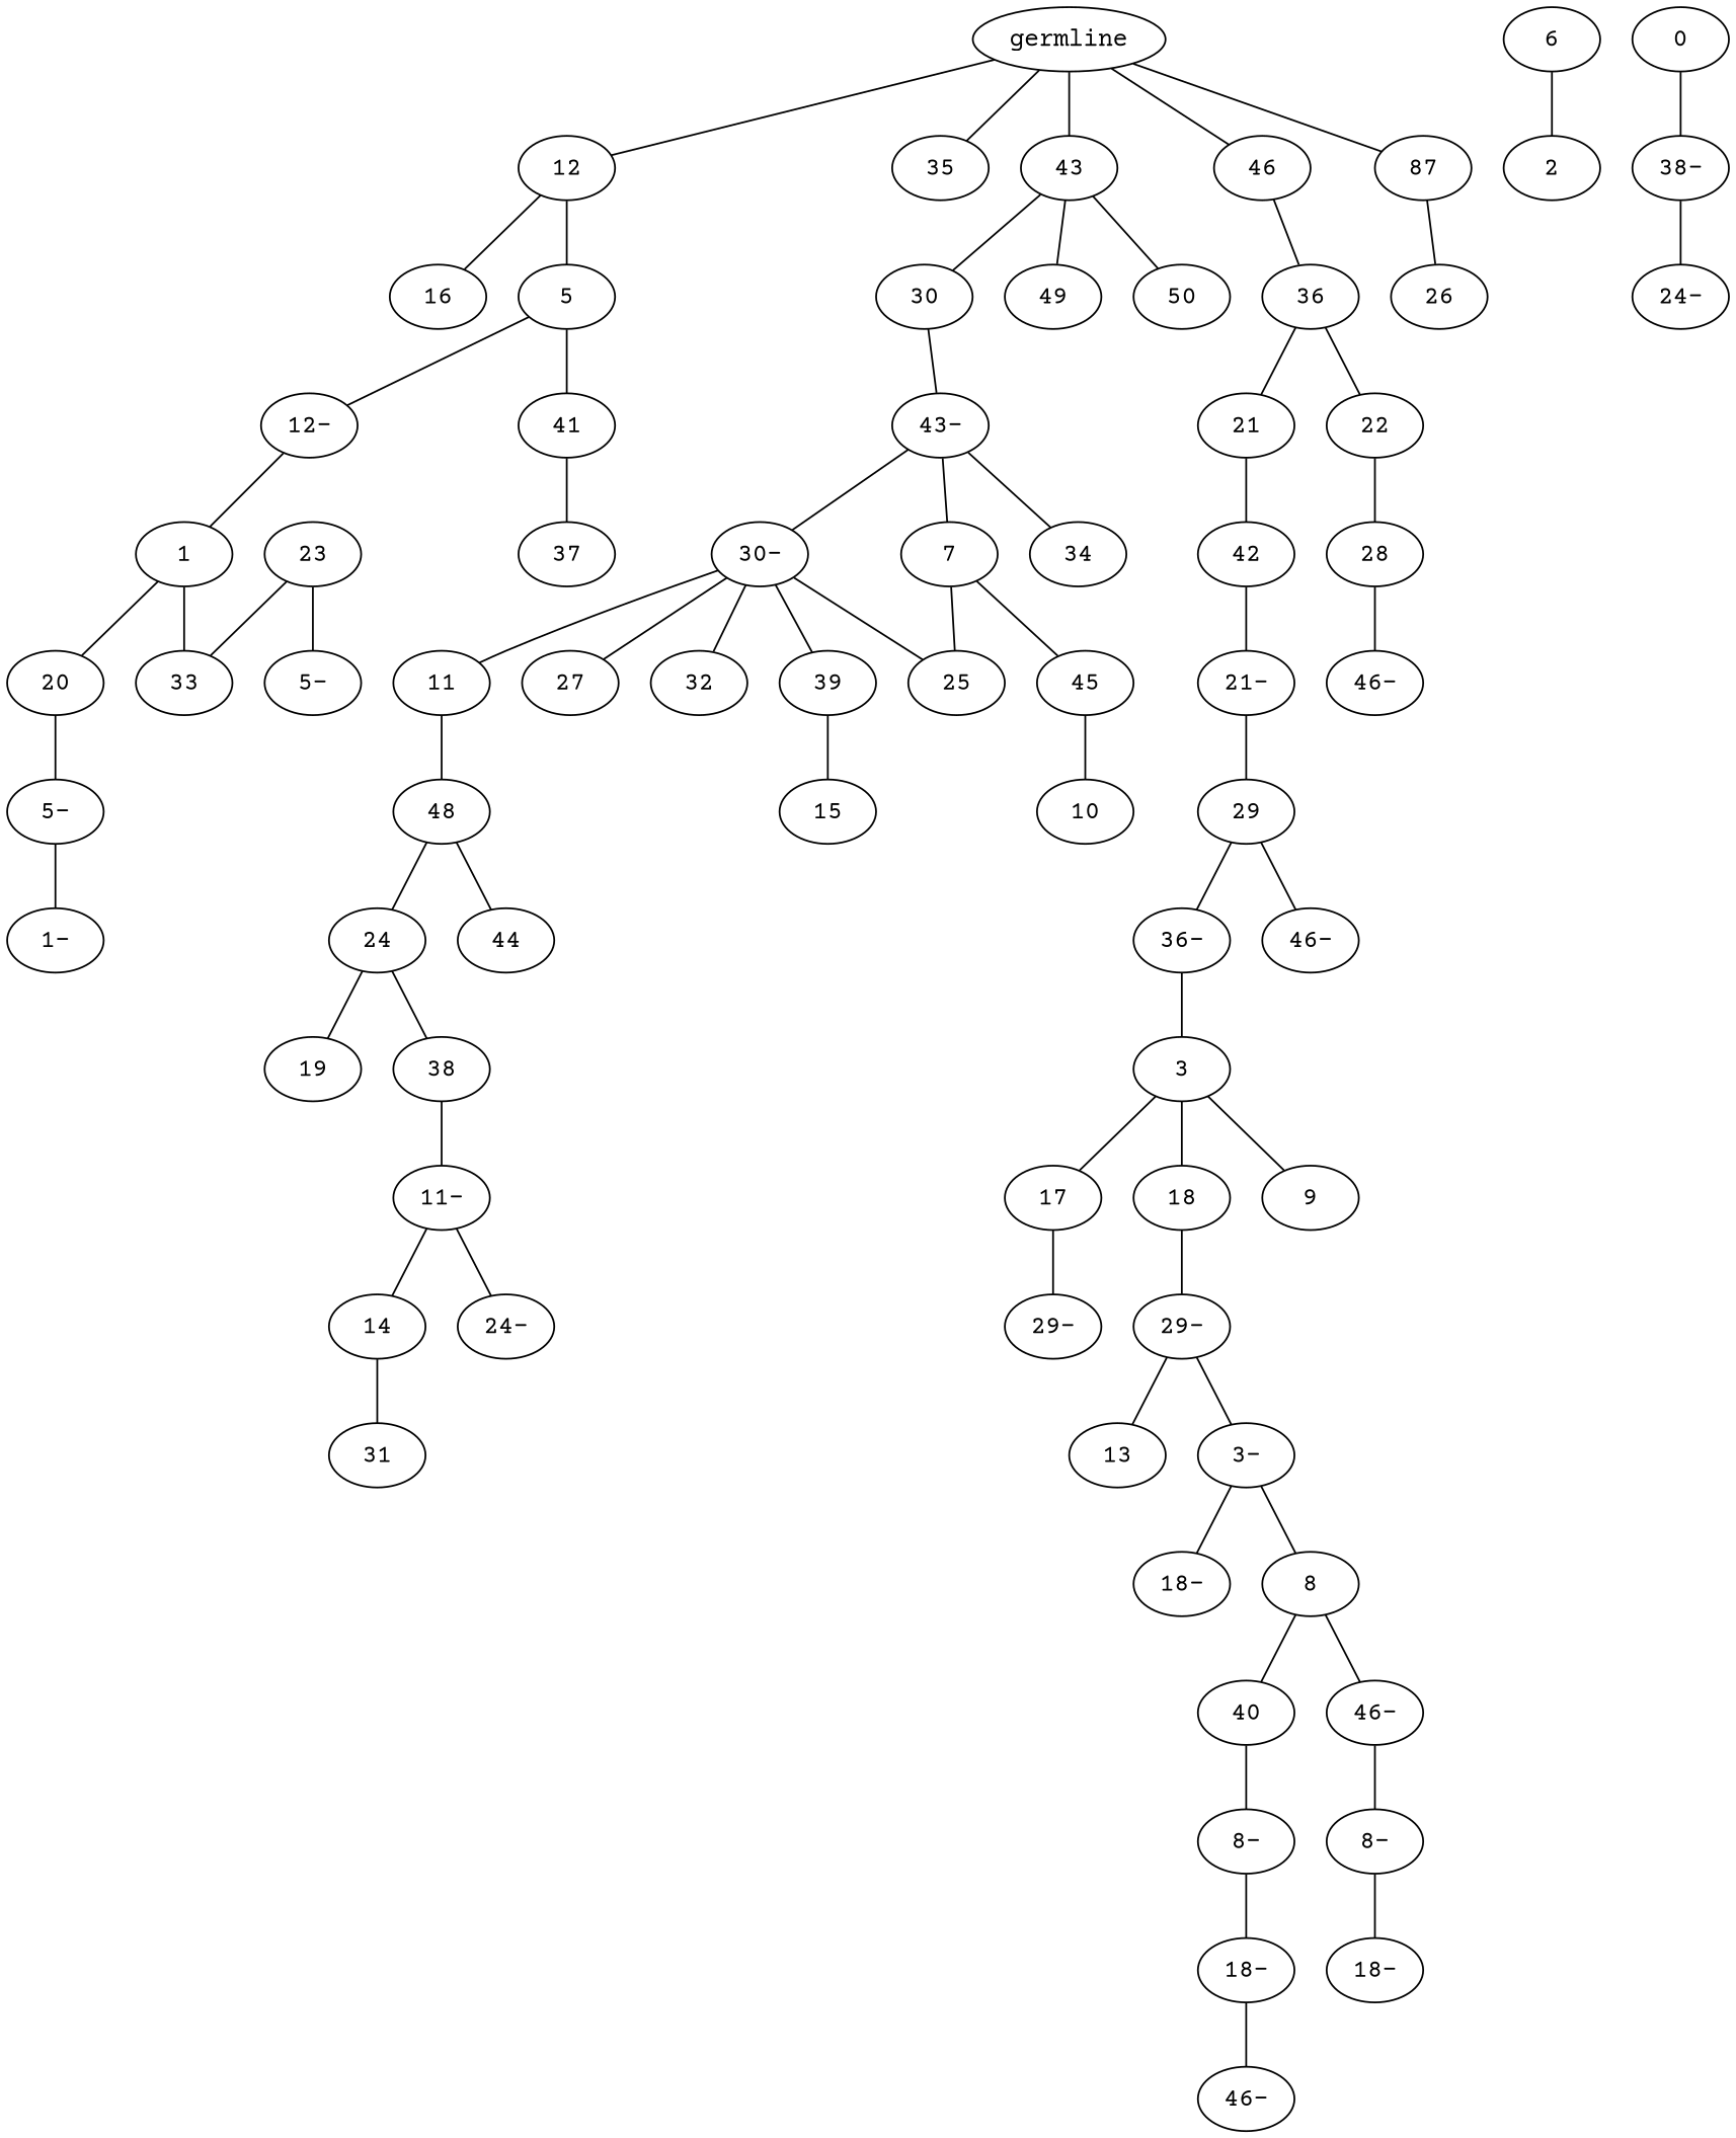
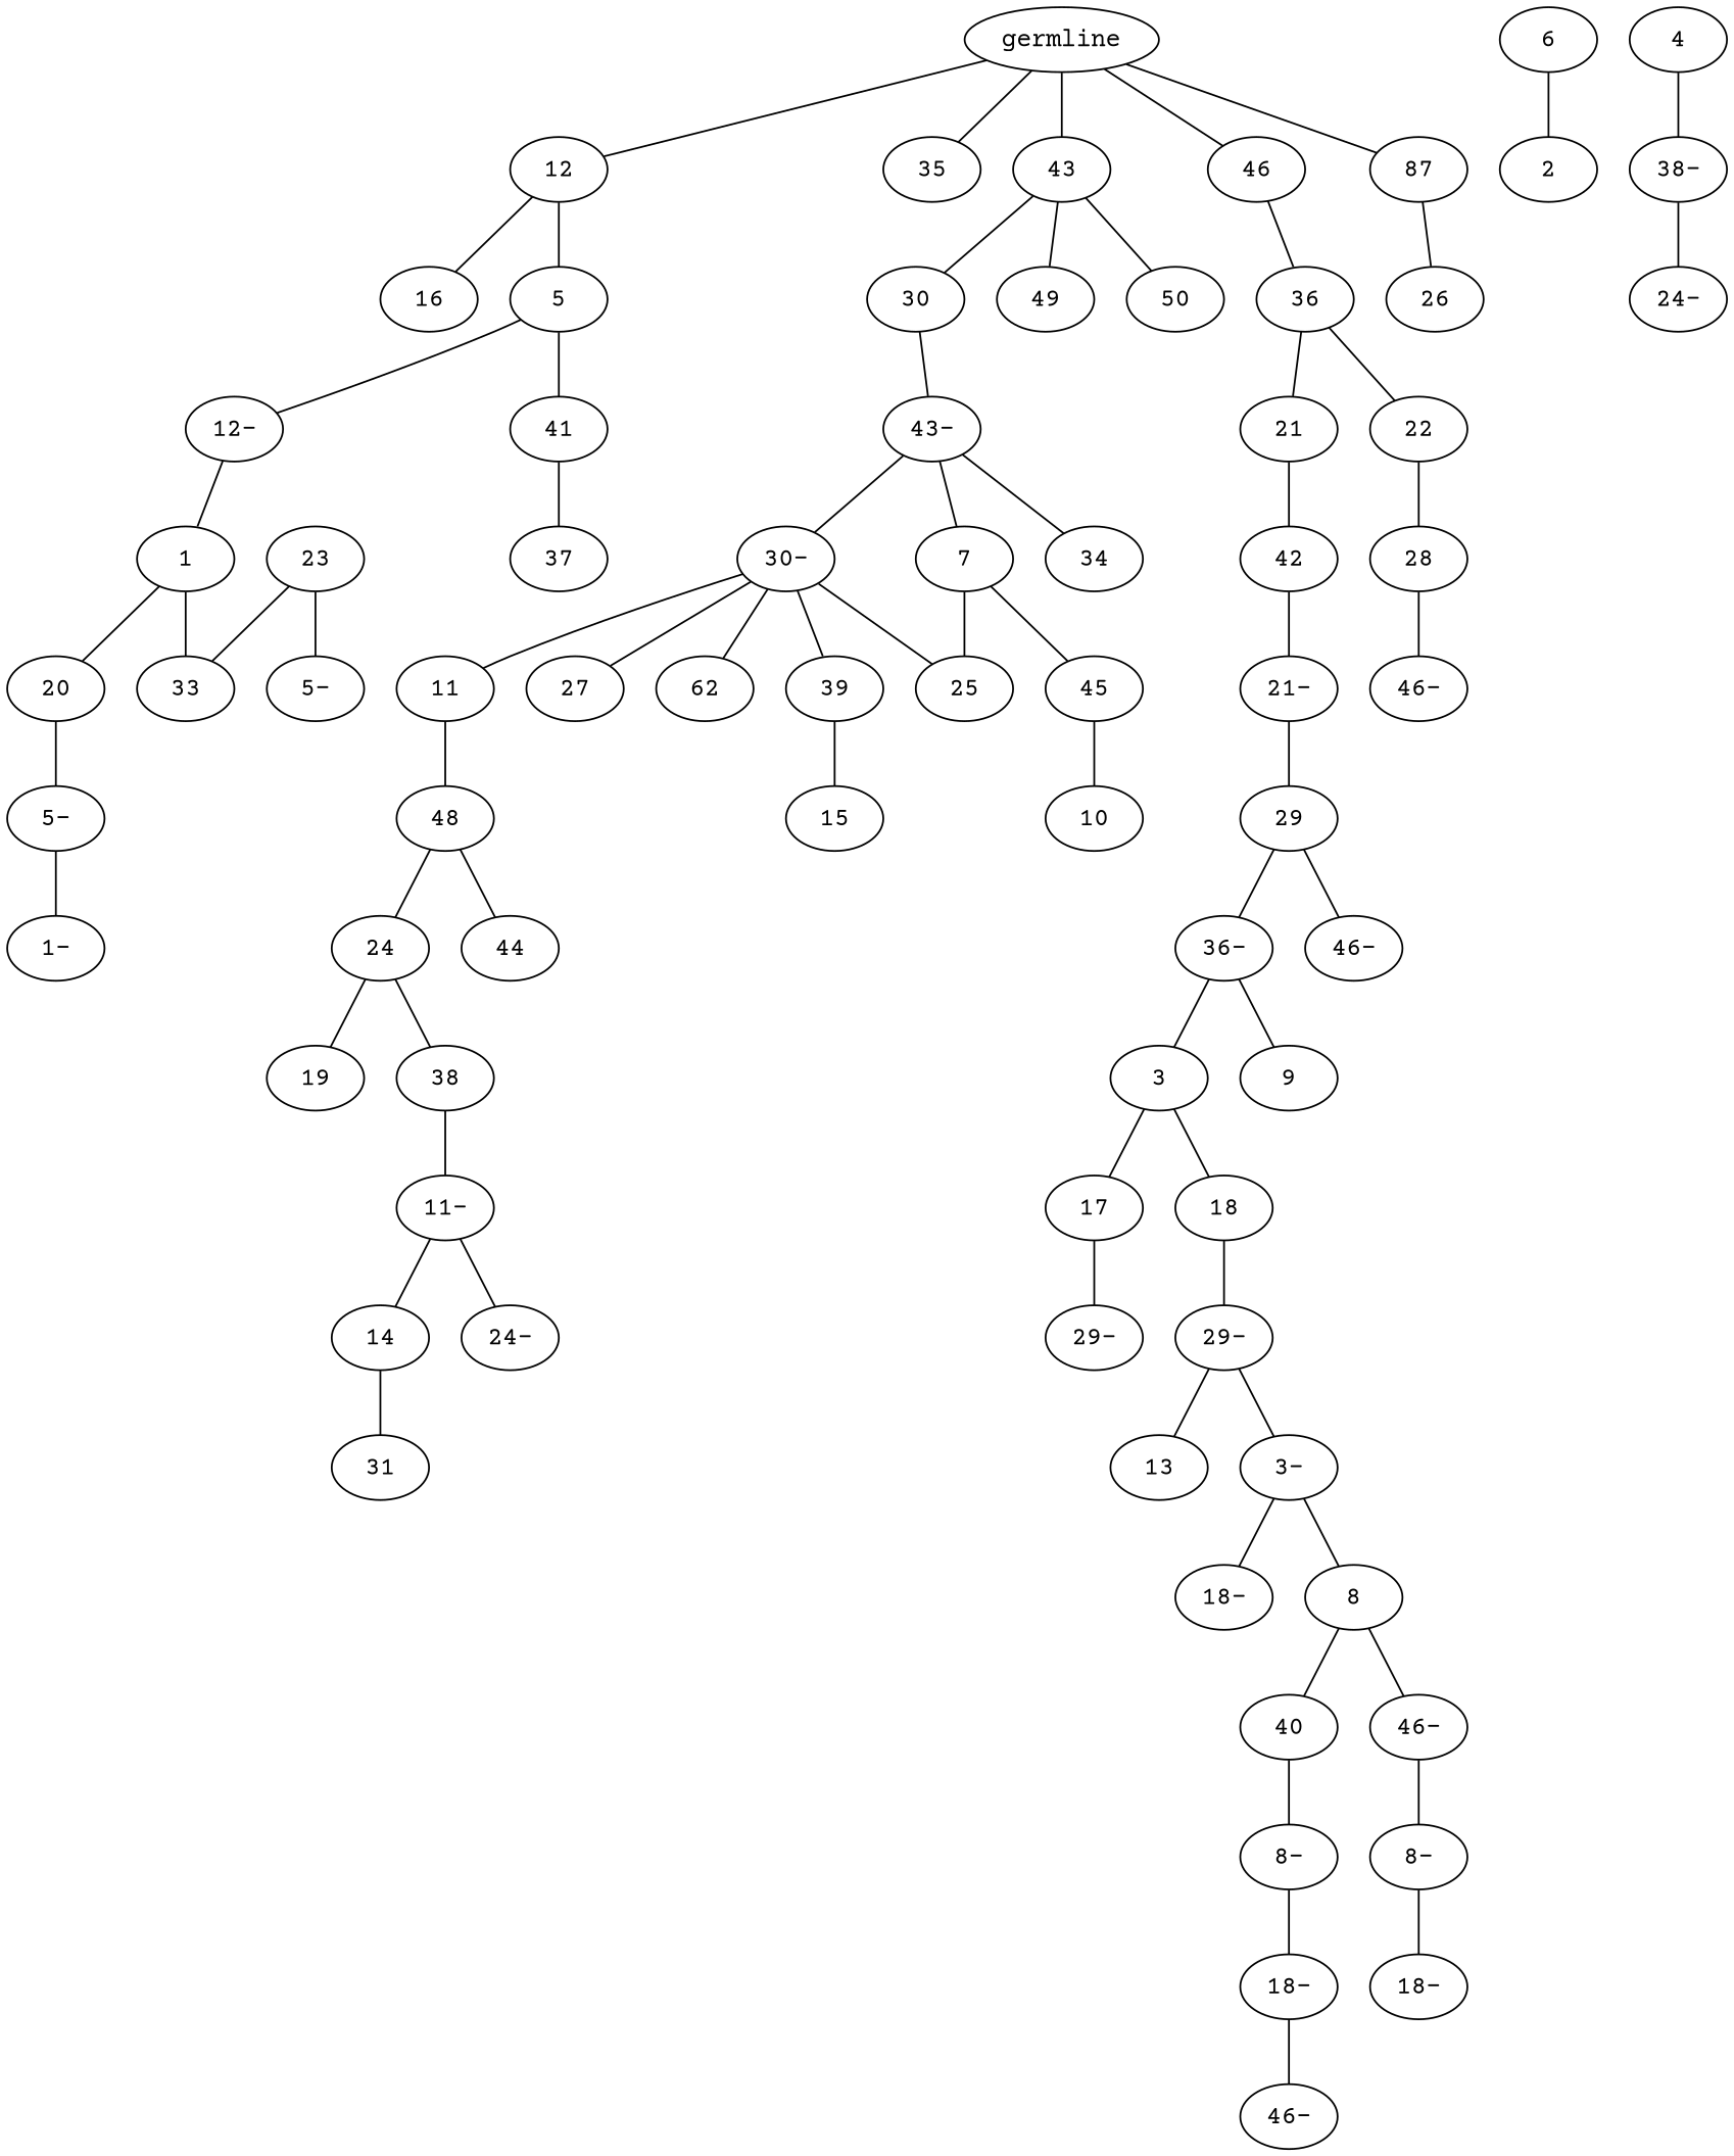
  graph {
    fontname="Courier Prime"
    node [fontname="Courier Prime"]
    edge [fontname="Courier Prime"]
    n1 [label=germline]
    n2 [label=12]
    n3 [label=35]
    n4 [label=43]
    n5 [label=46]
    n6 [label=87]
    n7 [label=16]
    n8 [label=5]
    n9 [label=30]
    n10 [label=49]
    n11 [label=50]
    n12 [label=36]
    n13 [label=26]
    n14 [label="12-"]
    n15 [label=41]
    n16 [label=1]
    n17 [label=37]
    n18 [label=20]
    n19 [label=33]
    n20 [label="5-"]
    n21 [label=23]
    n22 [label="5-"]
    n23 [label="1-"]
    n24 [label="43-"]
    n25 [label="30-"]
    n26 [label=34]
    n27 [label=7]
    n28 [label=11]
    n29 [label=27]
-   n30 [label=32]
+   n30 [label=62]
    n31 [label=39]
    n32 [label=25]
    n33 [label=45]
    n34 [label=48]
    n35 [label=15]
    n36 [label=6]
    n37 [label=2]
    n38 [label=24]
    n39 [label=44]
    n40 [label=19]
    n41 [label=38]
    n42 [label="11-"]
    n43 [label=14]
    n44 [label="24-"]
-   n45 [label=0]
+   n45 [label=4]
    n46 [label="38-"]
    n47 [label=31]
    n48 [label="24-"]
    n49 [label=10]
    n50 [label=21]
    n51 [label=22]
    n52 [label=42]
    n53 [label=28]
    n54 [label="21-"]
    n55 [label=29]
    n56 [label="36-"]
    n57 [label="46-"]
    n58 [label=3]
    n59 [label=17]
    n60 [label=18]
    n61 [label=9]
    n62 [label="29-"]
    n63 [label="29-"]
    n64 [label=13]
    n65 [label="3-"]
    n66 [label="18-"]
    n67 [label=8]
    n68 [label=40]
    n69 [label="46-"]
    n70 [label="8-"]
    n71 [label="8-"]
    n72 [label="18-"]
    n73 [label="46-"]
    n74 [label="18-"]
    n75 [label="46-"]
    n1 -- n2
    n1 -- n3
    n1 -- n4
    n1 -- n5
    n1 -- n6
    n2 -- n7
    n2 -- n8
    n4 -- n9
    n4 -- n10
    n4 -- n11
    n5 -- n12
    n6 -- n13
    n8 -- n14
    n8 -- n15
    n9 -- n24
    n12 -- n50
    n12 -- n51
    n14 -- n16
    n15 -- n17
    n16 -- n18
    n16 -- n19
    n18 -- n20
    n20 -- n23
    n21 -- n19
    n21 -- n22
    n24 -- n25
    n24 -- n26
    n24 -- n27
    n25 -- n28
    n25 -- n29
    n25 -- n30
    n25 -- n31
    n25 -- n32
    n27 -- n32
    n27 -- n33
    n28 -- n34
    n31 -- n35
    n33 -- n49
    n34 -- n38
    n34 -- n39
    n36 -- n37
    n38 -- n40
    n38 -- n41
    n41 -- n42
    n42 -- n43
    n42 -- n44
    n43 -- n47
    n45 -- n46
    n46 -- n48
    n50 -- n52
    n51 -- n53
    n52 -- n54
    n53 -- n75
    n54 -- n55
    n55 -- n56
    n55 -- n57
    n56 -- n58
    n58 -- n59
    n58 -- n60
-   n58 -- n61
+   n56 -- n61
    n59 -- n62
    n60 -- n63
    n63 -- n64
    n63 -- n65
    n65 -- n66
    n65 -- n67
    n67 -- n68
    n67 -- n69
    n68 -- n70
    n69 -- n71
    n70 -- n72
    n71 -- n74
    n72 -- n73
  }
